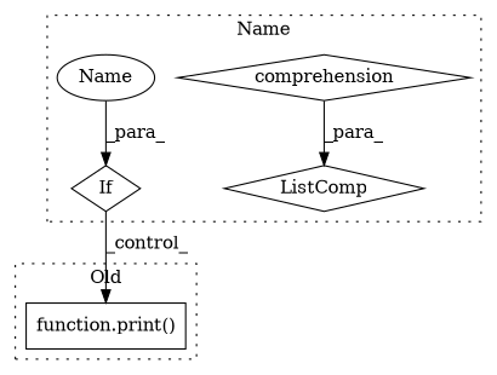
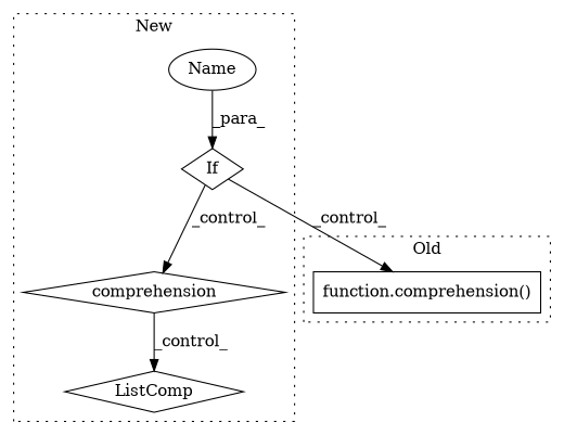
  digraph {
    node [shape=diamond]
    n1 [a=106 l=51 label=ListComp s=14756]
    n2 [a=45 l=3 label=comprehension s=14776]
    n3 [a=87 l=20 label=Name s=14696 shape=ellipse]
    n4 [a=96 l="3,14" label=If s="14693,14716"]
-   n5 [a=75 l="6,1" label="function.print()" s="14414,14441" shape=box]
+   n5 [a=75 l="6,1" label="function.comprehension()" s="14414,14441" shape=box]
    subgraph cluster_1 {
-     label=Name
+     label=New
      style=dotted
      n1
      n2
      n3
      n4
    }
    subgraph cluster_2 {
      label=Old
      style=dotted
      n5
    }
-   n2 -> n1 [label=_para_]
+   n2 -> n1 [label=_control_]
    n3 -> n4 [label=_para_]
+   n4 -> n2 [label=_control_]
    n4 -> n5 [label=_control_]
  }
